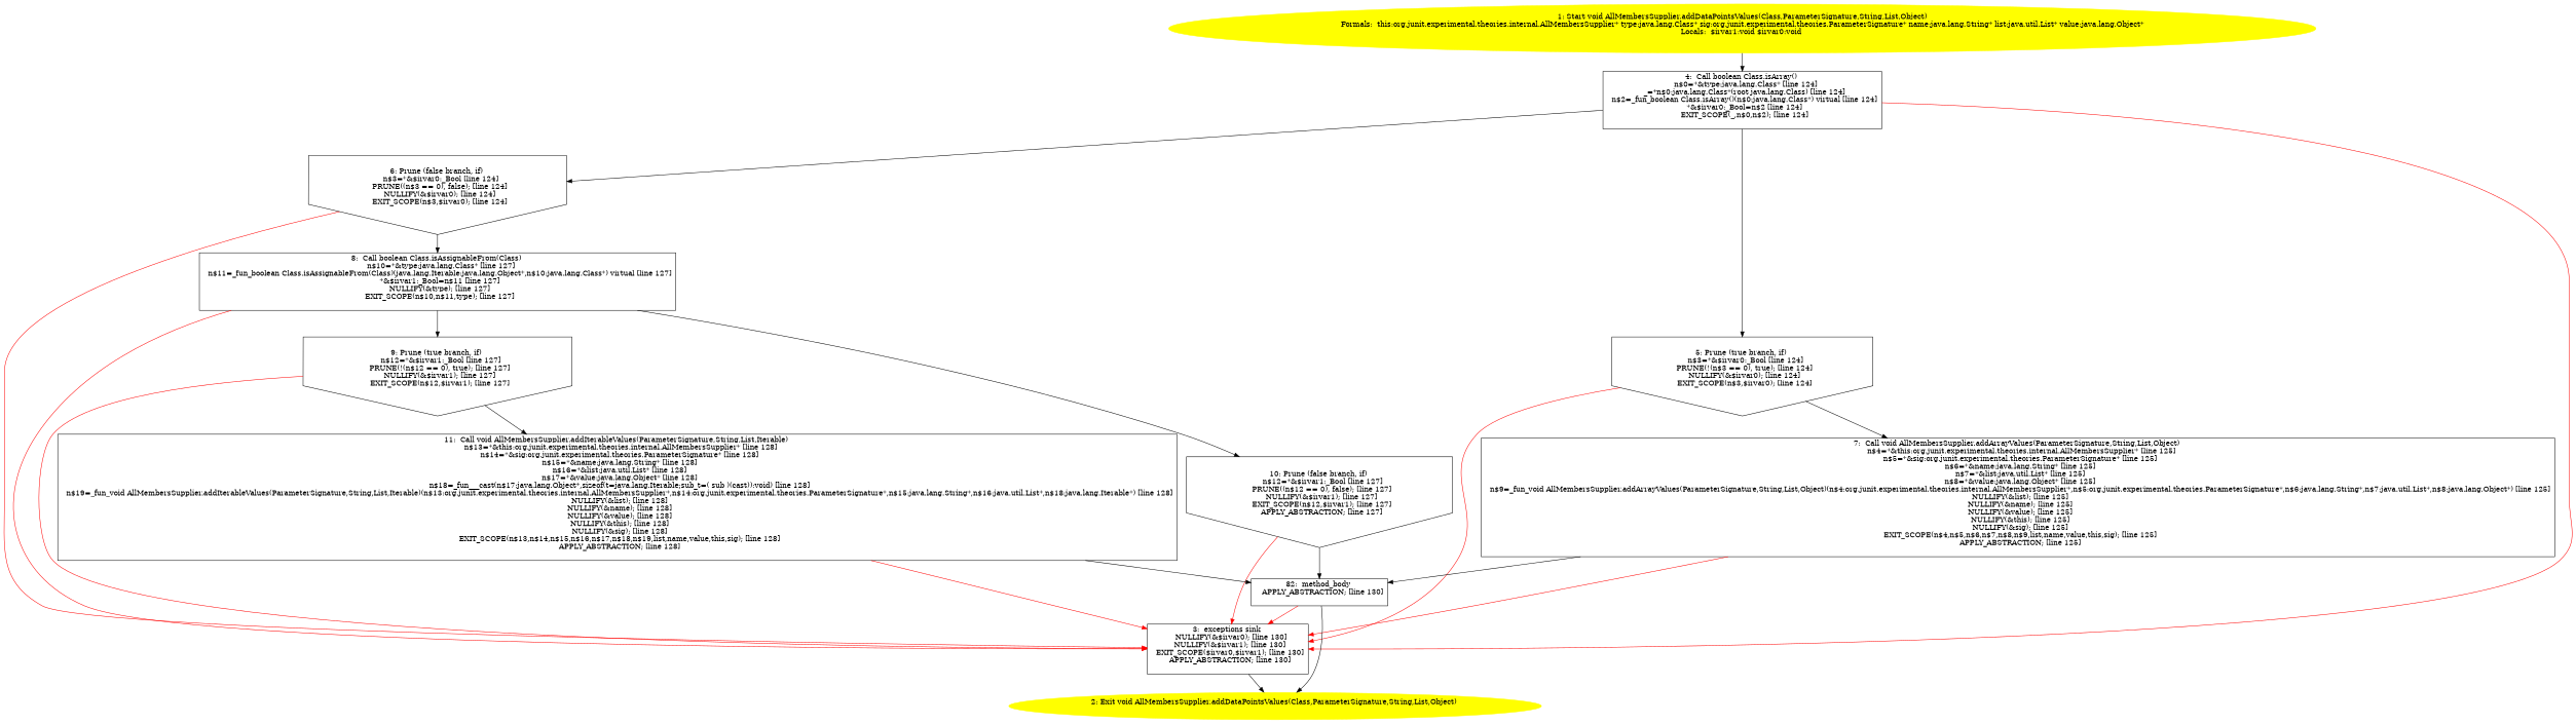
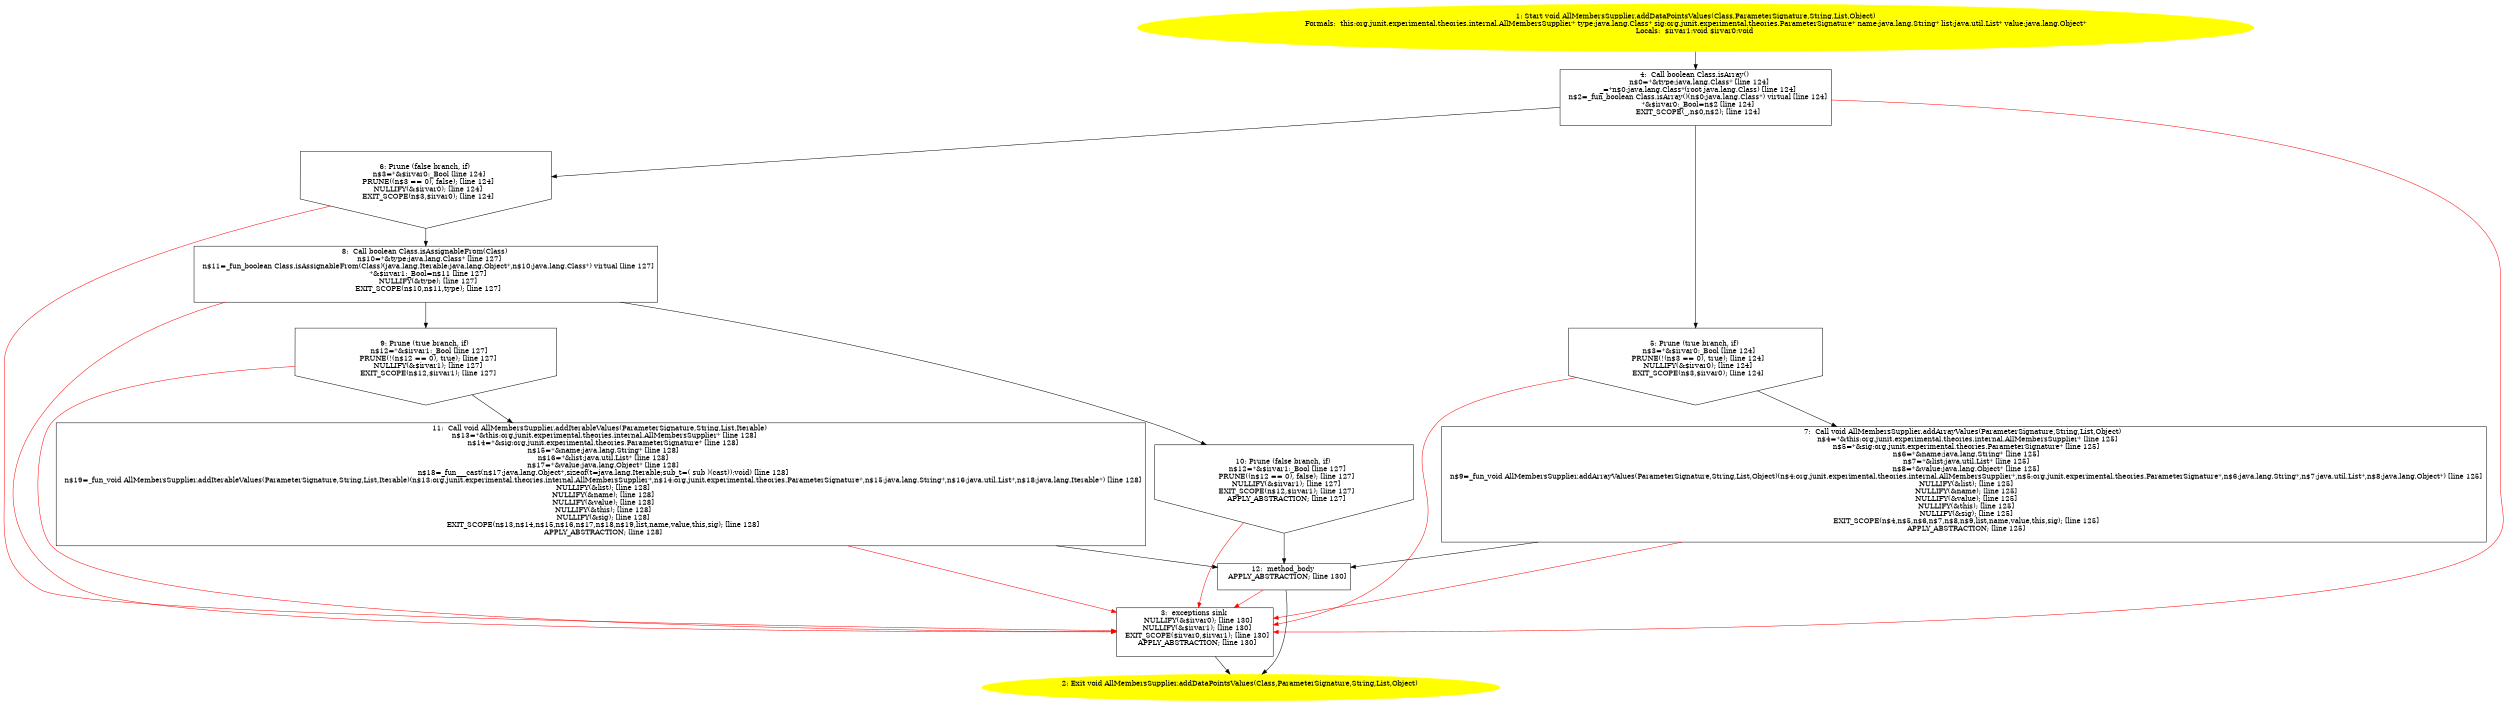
  digraph {
    node [shape=box]
    n1 [color=yellow label="1: Start void AllMembersSupplier.addDataPointsValues(Class,ParameterSignature,String,List,Object)\nFormals:  this:org.junit.experimental.theories.internal.AllMembersSupplier* type:java.lang.Class* sig:org.junit.experimental.theories.ParameterSignature* name:java.lang.String* list:java.util.List* value:java.lang.Object*\nLocals:  $irvar1:void $irvar0:void \n  " style=filled shape=""]
    n2 [label="4:  Call boolean Class.isArray() \n   n$0=*&type:java.lang.Class* [line 124]\n  _=*n$0:java.lang.Class*(root java.lang.Class) [line 124]\n  n$2=_fun_boolean Class.isArray()(n$0:java.lang.Class*) virtual [line 124]\n  *&$irvar0:_Bool=n$2 [line 124]\n  EXIT_SCOPE(_,n$0,n$2); [line 124]\n "]
    n3 [label="3:  exceptions sink \n   NULLIFY(&$irvar0); [line 130]\n  NULLIFY(&$irvar1); [line 130]\n  EXIT_SCOPE($irvar0,$irvar1); [line 130]\n  APPLY_ABSTRACTION; [line 130]\n "]
    n4 [label="5: Prune (true branch, if) \n   n$3=*&$irvar0:_Bool [line 124]\n  PRUNE(!(n$3 == 0), true); [line 124]\n  NULLIFY(&$irvar0); [line 124]\n  EXIT_SCOPE(n$3,$irvar0); [line 124]\n " shape=invhouse]
    n5 [label="6: Prune (false branch, if) \n   n$3=*&$irvar0:_Bool [line 124]\n  PRUNE((n$3 == 0), false); [line 124]\n  NULLIFY(&$irvar0); [line 124]\n  EXIT_SCOPE(n$3,$irvar0); [line 124]\n " shape=invhouse]
    n6 [color=yellow label="2: Exit void AllMembersSupplier.addDataPointsValues(Class,ParameterSignature,String,List,Object) \n  " style=filled shape=""]
    n7 [label="7:  Call void AllMembersSupplier.addArrayValues(ParameterSignature,String,List,Object) \n   n$4=*&this:org.junit.experimental.theories.internal.AllMembersSupplier* [line 125]\n  n$5=*&sig:org.junit.experimental.theories.ParameterSignature* [line 125]\n  n$6=*&name:java.lang.String* [line 125]\n  n$7=*&list:java.util.List* [line 125]\n  n$8=*&value:java.lang.Object* [line 125]\n  n$9=_fun_void AllMembersSupplier.addArrayValues(ParameterSignature,String,List,Object)(n$4:org.junit.experimental.theories.internal.AllMembersSupplier*,n$5:org.junit.experimental.theories.ParameterSignature*,n$6:java.lang.String*,n$7:java.util.List*,n$8:java.lang.Object*) [line 125]\n  NULLIFY(&list); [line 125]\n  NULLIFY(&name); [line 125]\n  NULLIFY(&value); [line 125]\n  NULLIFY(&this); [line 125]\n  NULLIFY(&sig); [line 125]\n  EXIT_SCOPE(n$4,n$5,n$6,n$7,n$8,n$9,list,name,value,this,sig); [line 125]\n  APPLY_ABSTRACTION; [line 125]\n "]
    n8 [label="8:  Call boolean Class.isAssignableFrom(Class) \n   n$10=*&type:java.lang.Class* [line 127]\n  n$11=_fun_boolean Class.isAssignableFrom(Class)(java.lang.Iterable:java.lang.Object*,n$10:java.lang.Class*) virtual [line 127]\n  *&$irvar1:_Bool=n$11 [line 127]\n  NULLIFY(&type); [line 127]\n  EXIT_SCOPE(n$10,n$11,type); [line 127]\n "]
-   n9 [label="82:  method_body \n   APPLY_ABSTRACTION; [line 130]\n "]
+   n9 [label="12:  method_body \n   APPLY_ABSTRACTION; [line 130]\n "]
    n10 [label="9: Prune (true branch, if) \n   n$12=*&$irvar1:_Bool [line 127]\n  PRUNE(!(n$12 == 0), true); [line 127]\n  NULLIFY(&$irvar1); [line 127]\n  EXIT_SCOPE(n$12,$irvar1); [line 127]\n " shape=invhouse]
    n11 [label="10: Prune (false branch, if) \n   n$12=*&$irvar1:_Bool [line 127]\n  PRUNE((n$12 == 0), false); [line 127]\n  NULLIFY(&$irvar1); [line 127]\n  EXIT_SCOPE(n$12,$irvar1); [line 127]\n  APPLY_ABSTRACTION; [line 127]\n " shape=invhouse]
    n12 [label="11:  Call void AllMembersSupplier.addIterableValues(ParameterSignature,String,List,Iterable) \n   n$13=*&this:org.junit.experimental.theories.internal.AllMembersSupplier* [line 128]\n  n$14=*&sig:org.junit.experimental.theories.ParameterSignature* [line 128]\n  n$15=*&name:java.lang.String* [line 128]\n  n$16=*&list:java.util.List* [line 128]\n  n$17=*&value:java.lang.Object* [line 128]\n  n$18=_fun___cast(n$17:java.lang.Object*,sizeof(t=java.lang.Iterable;sub_t=( sub )(cast)):void) [line 128]\n  n$19=_fun_void AllMembersSupplier.addIterableValues(ParameterSignature,String,List,Iterable)(n$13:org.junit.experimental.theories.internal.AllMembersSupplier*,n$14:org.junit.experimental.theories.ParameterSignature*,n$15:java.lang.String*,n$16:java.util.List*,n$18:java.lang.Iterable*) [line 128]\n  NULLIFY(&list); [line 128]\n  NULLIFY(&name); [line 128]\n  NULLIFY(&value); [line 128]\n  NULLIFY(&this); [line 128]\n  NULLIFY(&sig); [line 128]\n  EXIT_SCOPE(n$13,n$14,n$15,n$16,n$17,n$18,n$19,list,name,value,this,sig); [line 128]\n  APPLY_ABSTRACTION; [line 128]\n "]
    n1 -> n2
    n2 -> n3 [color=red]
    n2 -> n4
    n2 -> n5
    n3 -> n6
    n4 -> n3 [color=red]
    n4 -> n7
    n5 -> n3 [color=red]
    n5 -> n8
    n7 -> n3 [color=red]
    n7 -> n9
    n8 -> n3 [color=red]
    n8 -> n10
    n8 -> n11
    n9 -> n3 [color=red]
    n9 -> n6
    n10 -> n3 [color=red]
    n10 -> n12
    n11 -> n3 [color=red]
    n11 -> n9
    n12 -> n3 [color=red]
    n12 -> n9
  }
